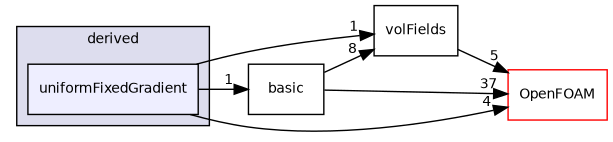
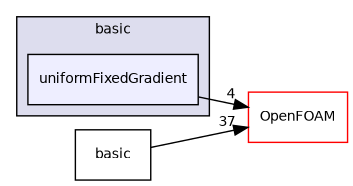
  digraph {
    compound=true
    rankdir=LR
    node [fontname=Helvetica fontsize=10 shape=box]
    edge [headlabel=1 labeldistance=1.5 labelfontname=Helvetica labelfontsize=10]
    n1 [fillcolor="#eeeeff" label=uniformFixedGradient pencolor=black style=filled]
    n2 [color=black label=basic]
-   n3 [label=volFields]
    n4 [color=red label=OpenFOAM]
    subgraph cluster_1 {
      bgcolor="#ddddee"
      fontname=Helvetica
      fontsize=10
-     label=derived
+     label=basic
      pencolor=black
      n1
    }
-   n1 -> n2
-   n1 -> n3
    n1 -> n4 [headlabel=4]
-   n2 -> n3 [headlabel=8]
    n2 -> n4 [headlabel=37]
-   n3 -> n4 [headlabel=5]
  }
